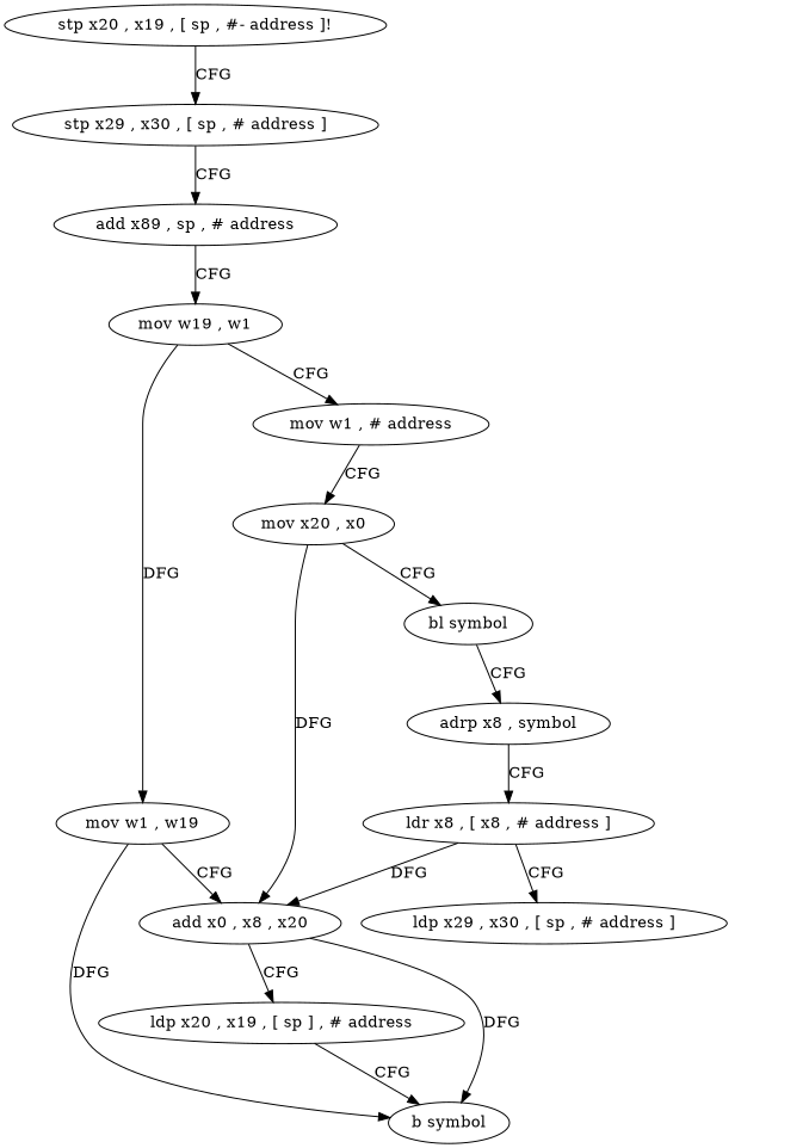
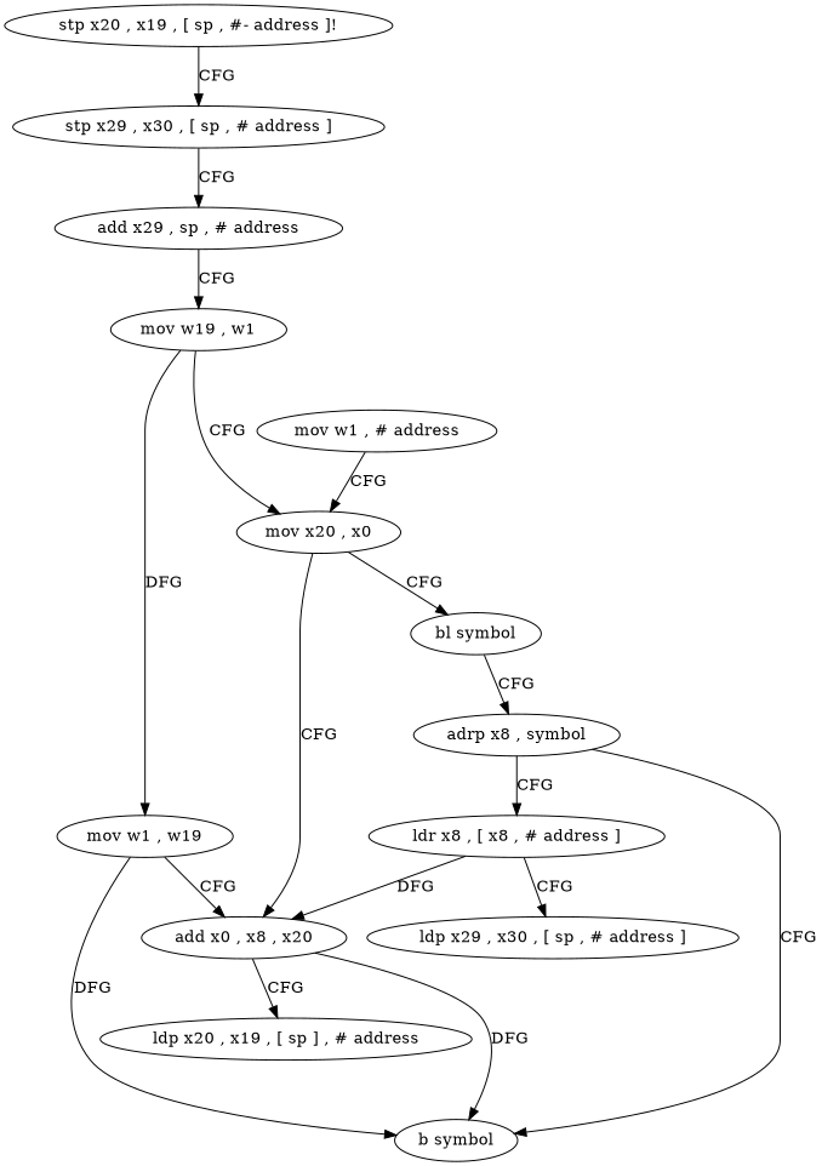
  digraph {
    n1 [label="stp x20 , x19 , [ sp , #- address ]!"]
    n2 [label="stp x29 , x30 , [ sp , # address ]"]
-   n3 [label="add x89 , sp , # address"]
+   n3 [label="add x29 , sp , # address"]
    n4 [label="mov w19 , w1"]
    n5 [label="mov w1 , # address"]
    n6 [label="mov w1 , w19"]
    n7 [label="mov x20 , x0"]
    n8 [label="add x0 , x8 , x20"]
    n9 [label="b symbol"]
    n10 [label="bl symbol"]
    n11 [label="adrp x8 , symbol"]
    n12 [label="ldp x20 , x19 , [ sp ] , # address"]
    n13 [label="ldr x8 , [ x8 , # address ]"]
    n14 [label="ldp x29 , x30 , [ sp , # address ]"]
    n1 -> n2 [label=CFG]
    n2 -> n3 [label=CFG]
    n3 -> n4 [label=CFG]
-   n4 -> n5 [label=CFG]
+   n4 -> n7 [label=CFG]
    n4 -> n6 [label=DFG]
    n5 -> n7 [label=CFG]
    n6 -> n8 [label=CFG]
    n6 -> n9 [label=DFG]
-   n7 -> n8 [label=DFG]
+   n7 -> n8 [label=CFG]
    n7 -> n10 [label=CFG]
    n8 -> n9 [label=DFG]
    n8 -> n12 [label=CFG]
    n10 -> n11 [label=CFG]
    n11 -> n13 [label=CFG]
-   n12 -> n9 [label=CFG]
+   n11 -> n9 [label=CFG]
    n13 -> n8 [label=DFG]
    n13 -> n14 [label=CFG]
  }
